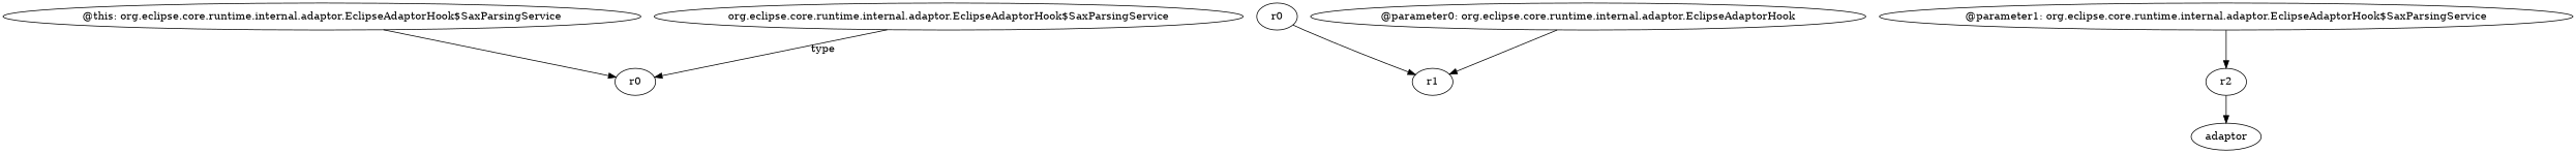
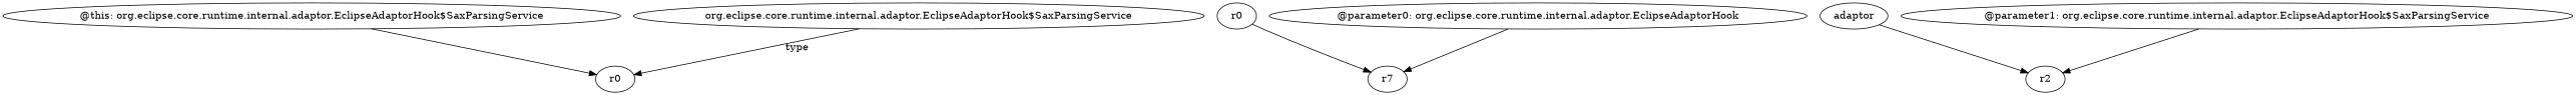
  digraph {
    n1 [label="@this: org.eclipse.core.runtime.internal.adaptor.EclipseAdaptorHook$SaxParsingService"]
    n2 [label=r0]
    n3 [label=r0]
-   n4 [label=r1]
+   n4 [label=r7]
    n5 [label="org.eclipse.core.runtime.internal.adaptor.EclipseAdaptorHook$SaxParsingService"]
    n6 [label="@parameter0: org.eclipse.core.runtime.internal.adaptor.EclipseAdaptorHook"]
    n7 [label=adaptor]
    n8 [label=r2]
    n9 [label="@parameter1: org.eclipse.core.runtime.internal.adaptor.EclipseAdaptorHook$SaxParsingService"]
    n1 -> n2
    n3 -> n4
    n5 -> n2 [label=type]
    n6 -> n4
-   n8 -> n7
+   n7 -> n8
    n9 -> n8
  }
